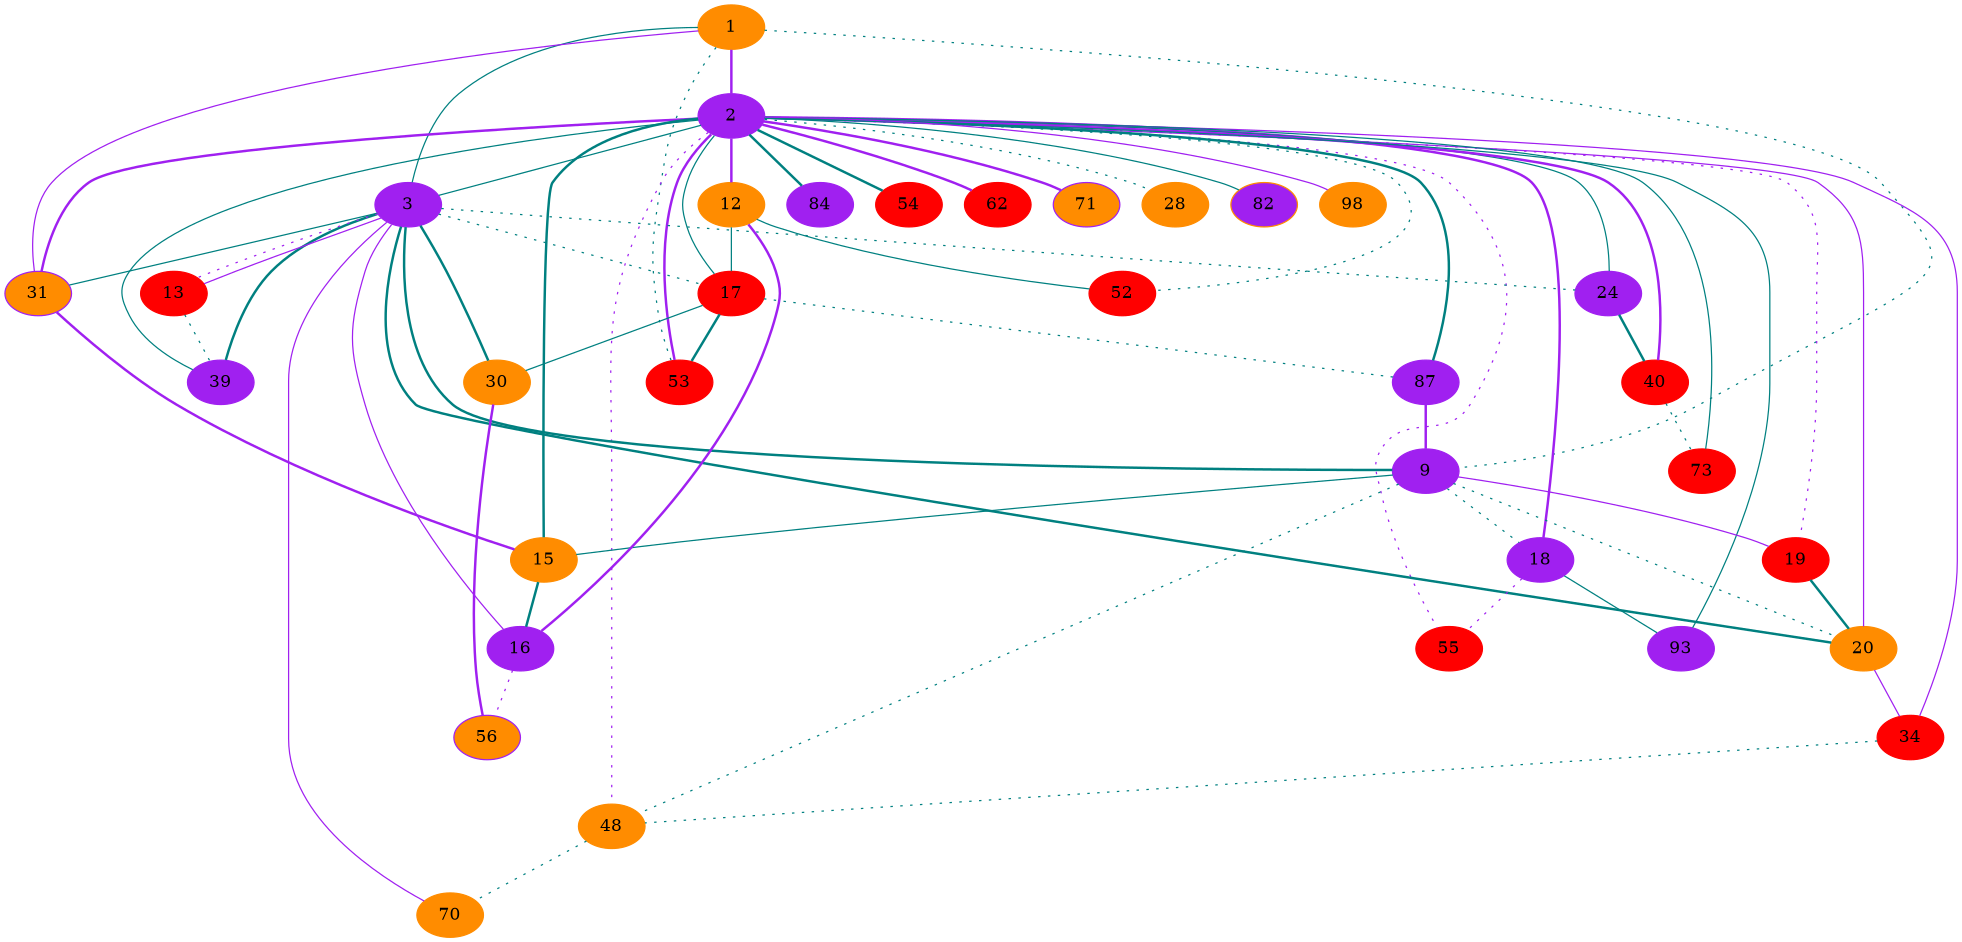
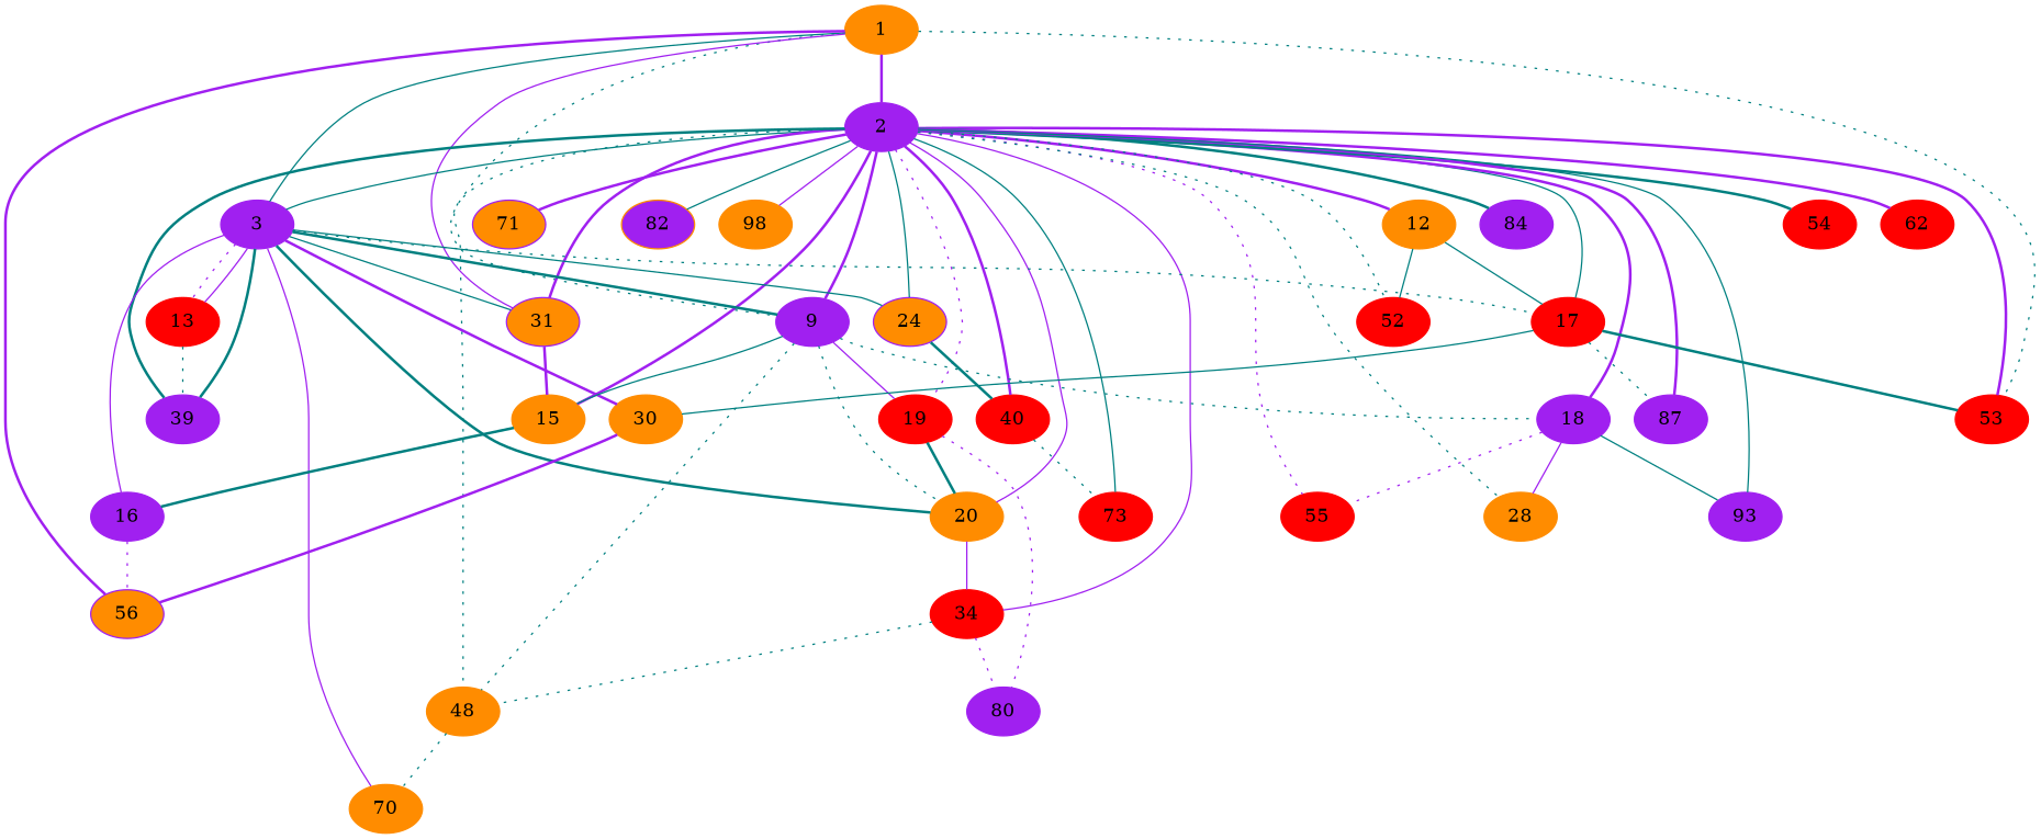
  graph {
    node [color=purple style=filled]
    edge [color=teal style=bold]
    1 [color=darkorange super="+22+92+69"]
    2 [super="+108+27+36+6+33+11+21+4"]
    3 [super="+60+63+50+43+32+47"]
    9 [super="+23+46"]
    31 [fillcolor=darkorange]
    53 [color=red super="+86"]
    56 [fillcolor=darkorange]
    12 [color=darkorange super="+51"]
    15 [color=darkorange]
    17 [color=red super="+115+25"]
    18 [super="+77+39"]
    19 [color=red super="+42"]
    20 [color=darkorange super="+81+38+88"]
-   24 [super="+84"]
+   24 [super="+84" fillcolor=darkorange]
    n15 [label=39]
    34 [color=red super="+49+95"]
    40 [color=red super="+96"]
    n18 [label=84]
    48 [color=darkorange]
    52 [color=red]
    54 [color=red]
    55 [color=red]
    62 [color=red super="+102"]
    71 [fillcolor=darkorange]
    73 [color=red super="+97"]
    n26 [color=darkorange label=28]
    82 [color=darkorange fillcolor=purple]
    87
    93
    98 [color=darkorange super="+103"]
    13 [color=red]
    16
    30 [color=darkorange]
    70 [color=darkorange]
+   80
    1 -- 2 [color=purple weight=9]
    1 -- 3 [style=solid weight=3]
    1 -- 9 [style=dotted]
    1 -- 31 [color=purple style=solid]
    1 -- 53 [style=dotted]
+   1 -- 56 [color=purple]
    2 -- 3 [style=solid weight=17]
-   87 -- 9 [color=purple weight=14]
+   2 -- 9 [color=purple weight=14]
    2 -- 31 [color=purple]
    2 -- 53 [color=purple]
    2 -- 12 [color=purple weight=5]
-   2 -- 15 [weight=2]
+   2 -- 15 [color=purple weight=2]
    2 -- 17 [style=solid weight=6]
    2 -- 18 [color=purple weight=4]
    2 -- 19 [color=purple style=dotted]
    2 -- 20 [color=purple style=solid weight=4]
    2 -- 24 [style=solid weight=4]
-   2 -- n15 [style=solid]
+   2 -- n15
    2 -- 34 [color=purple style=solid weight=2]
    2 -- 40 [color=purple weight=3]
    2 -- n18
-   2 -- 48 [color=purple style=dotted weight=2]
+   2 -- 48 [style=dotted weight=2]
    2 -- 52 [style=dotted]
    2 -- 54 [weight=2]
    2 -- 55 [color=purple style=dotted]
    2 -- 62 [color=purple weight=3]
    2 -- 71 [color=purple]
    2 -- 73 [style=solid weight=3]
    2 -- n26 [style=dotted]
    2 -- 82 [style=solid]
-   2 -- 87
+   2 -- 87 [color=purple]
    2 -- 93 [style=solid weight=2]
    2 -- 98 [color=purple style=solid weight=3]
    3 -- 9 [weight=2]
    3 -- 31 [style=solid]
    3 -- 17 [style=dotted]
    3 -- 20
-   3 -- 24 [style=dotted]
+   3 -- 24 [style=solid]
    3 -- n15
    3 -- 13 [color=purple style=dotted]
    3 -- 13 [color=purple style=solid]
    3 -- 16 [color=purple style=solid]
-   3 -- 30
+   3 -- 30 [color=purple]
    3 -- 70 [color=purple style=solid]
    9 -- 15 [style=solid]
    9 -- 18 [style=dotted weight=2]
    9 -- 19 [color=purple style=solid]
    9 -- 20 [style=dotted]
    9 -- 48 [style=dotted]
    31 -- 15 [color=purple]
    12 -- 17 [style=solid]
    12 -- 52 [style=solid]
-   12 -- 16 [color=purple]
    15 -- 16
    17 -- 53
    17 -- 87 [style=dotted]
    17 -- 30 [style=solid]
    18 -- 55 [color=purple style=dotted]
+   18 -- n26 [color=purple style=solid]
    18 -- 93 [style=solid]
    19 -- 20
+   19 -- 80 [color=purple style=dotted]
    20 -- 34 [color=purple style=solid]
    24 -- 40
    34 -- 48 [style=dotted]
+   34 -- 80 [color=purple style=dotted]
    40 -- 73 [style=dotted]
    48 -- 70 [style=dotted]
    13 -- n15 [style=dotted]
    16 -- 56 [color=purple style=dotted]
    30 -- 56 [color=purple]
  }
